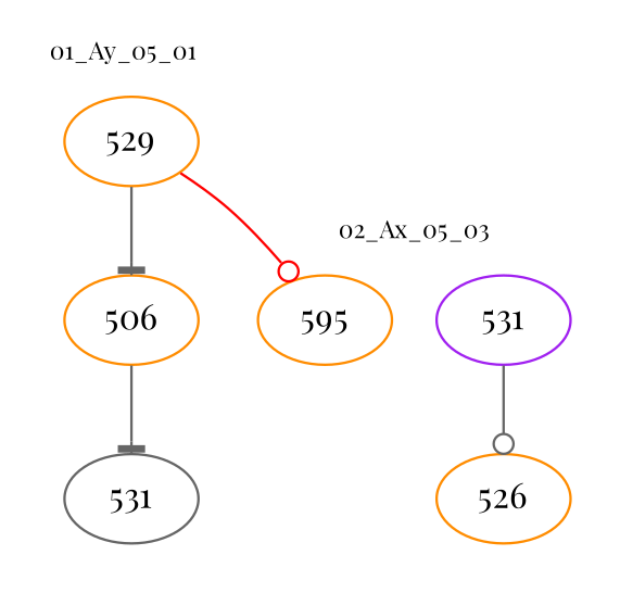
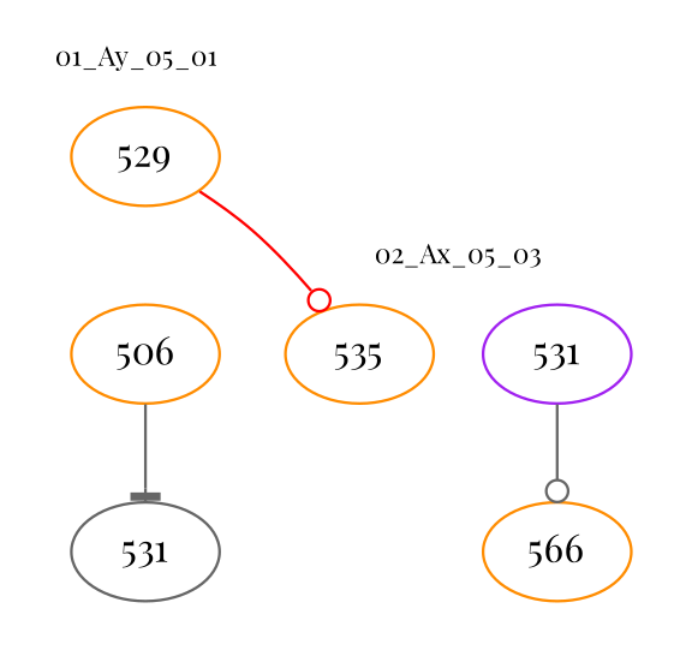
  digraph {
    fontname="Playfair Display"
    node [color=darkorange fontname="Playfair Display"]
    edge [arrowhead=odot color=gray40 fontname="Playfair Display"]
    n1 [color=purple label=531]
-   n2 [label=526]
-   n3 [label=595]
+   n2 [label=566]
+   n3 [label=535]
    n4 [label=529]
    n5 [label=506]
    n6 [color=gray40 label=531]
    subgraph cluster_1 {
      color=white
      fontsize=10
      label="02_Ax_05_03"
      n1
      n2
      n3
    }
    subgraph cluster_2 {
      color=white
      fontsize=10
      label="01_Ay_05_01"
      n4
      n5
      n6
    }
    n1 -> n2
    n4 -> n3 [color=red]
-   n4 -> n5 [arrowhead=tee]
    n5 -> n6 [arrowhead=tee]
  }
